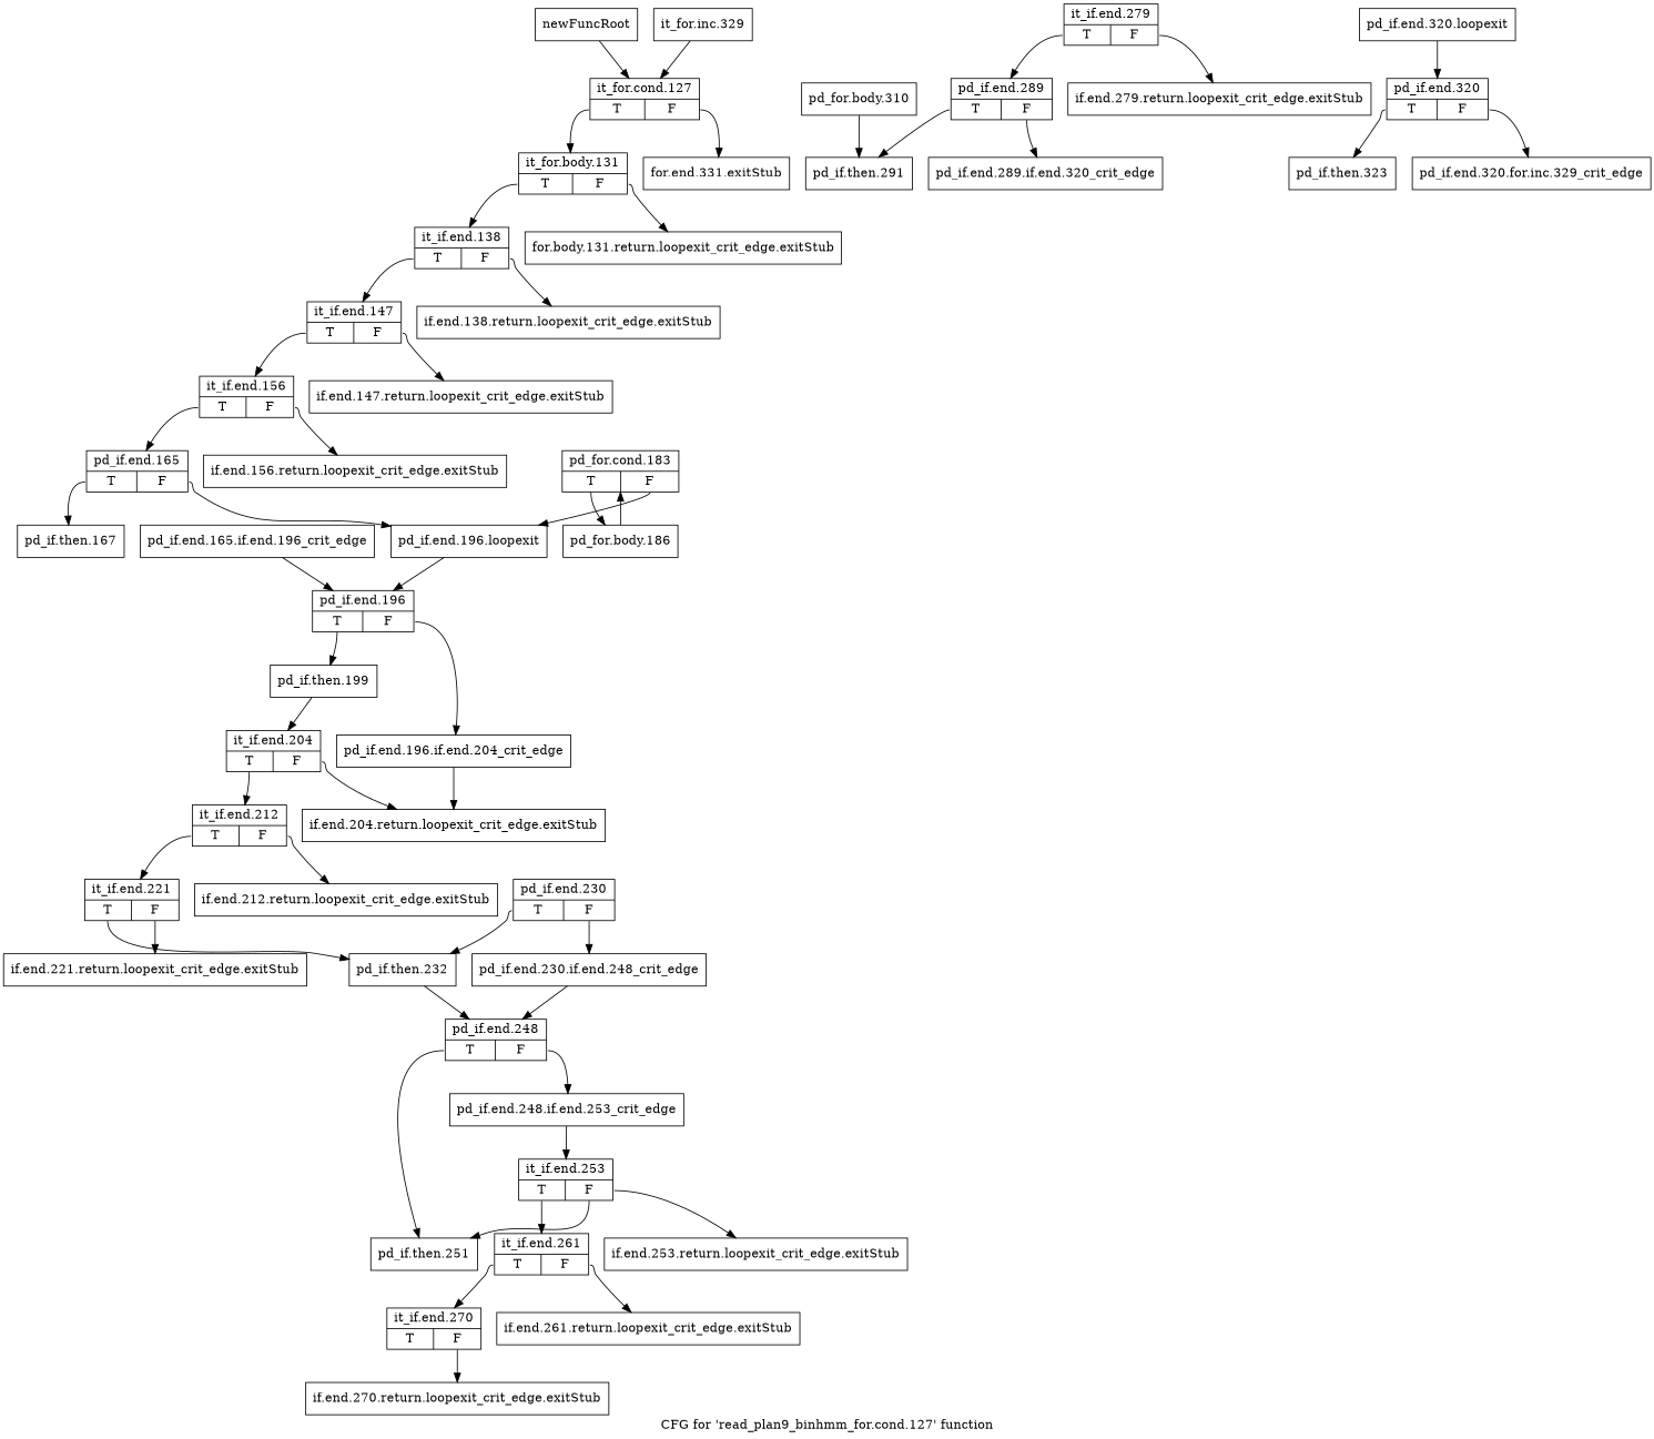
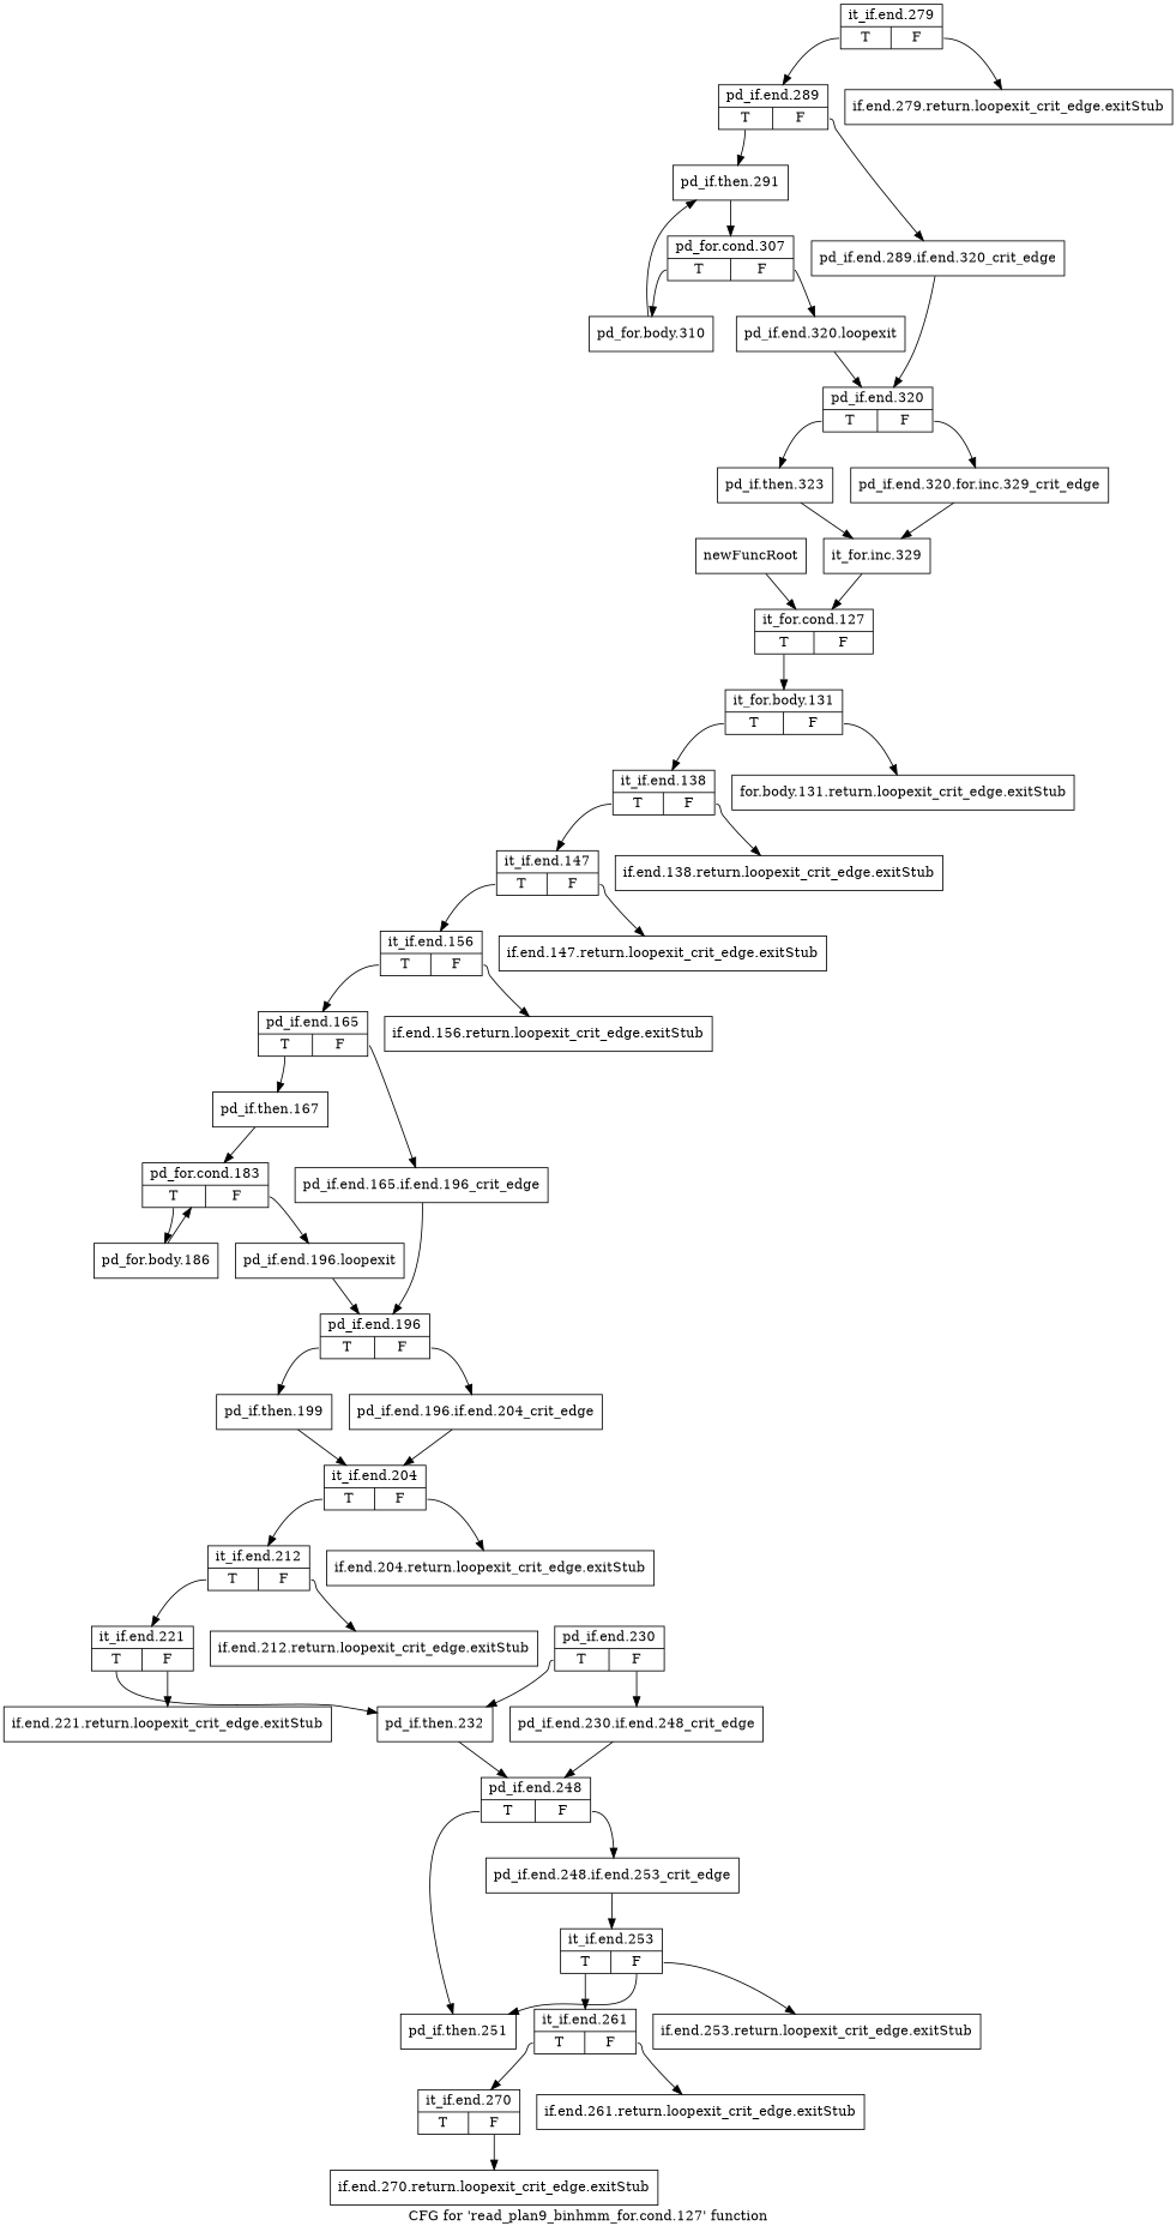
  digraph {
    label="CFG for 'read_plan9_binhmm_for.cond.127' function"
    node [shape=record]
    edge [tailport=s1]
    n1 [label="{newFuncRoot}"]
    n2 [label="{it_for.cond.127|{<s0>T|<s1>F}}"]
-   n3 [label="{for.end.331.exitStub}"]
    n4 [label="{it_for.body.131|{<s0>T|<s1>F}}"]
    n5 [label="{for.body.131.return.loopexit_crit_edge.exitStub}"]
    n6 [label="{it_if.end.138|{<s0>T|<s1>F}}"]
    n7 [label="{if.end.138.return.loopexit_crit_edge.exitStub}"]
    n8 [label="{if.end.147.return.loopexit_crit_edge.exitStub}"]
    n9 [label="{if.end.156.return.loopexit_crit_edge.exitStub}"]
    n10 [label="{if.end.204.return.loopexit_crit_edge.exitStub}"]
    n11 [label="{if.end.212.return.loopexit_crit_edge.exitStub}"]
    n12 [label="{if.end.221.return.loopexit_crit_edge.exitStub}"]
    n13 [label="{if.end.253.return.loopexit_crit_edge.exitStub}"]
    n14 [label="{if.end.261.return.loopexit_crit_edge.exitStub}"]
    n15 [label="{if.end.270.return.loopexit_crit_edge.exitStub}"]
    n16 [label="{if.end.279.return.loopexit_crit_edge.exitStub}"]
    n17 [label="{it_if.end.147|{<s0>T|<s1>F}}"]
    n18 [label="{it_if.end.156|{<s0>T|<s1>F}}"]
    n19 [label="{pd_if.end.165|{<s0>T|<s1>F}}"]
    n20 [label="{pd_if.then.167}"]
    n21 [label="{pd_if.end.165.if.end.196_crit_edge}"]
    n22 [label="{pd_for.cond.183|{<s0>T|<s1>F}}"]
    n23 [label="{pd_if.end.196|{<s0>T|<s1>F}}"]
    n24 [label="{pd_for.body.186}"]
    n25 [label="{pd_if.end.196.loopexit}"]
    n26 [label="{pd_if.then.199}"]
    n27 [label="{pd_if.end.196.if.end.204_crit_edge}"]
    n28 [label="{it_if.end.204|{<s0>T|<s1>F}}"]
    n29 [label="{it_if.end.212|{<s0>T|<s1>F}}"]
    n30 [label="{it_if.end.221|{<s0>T|<s1>F}}"]
    n31 [label="{pd_if.then.232}"]
    n32 [label="{pd_if.end.230|{<s0>T|<s1>F}}"]
    n33 [label="{pd_if.end.230.if.end.248_crit_edge}"]
    n34 [label="{pd_if.end.248|{<s0>T|<s1>F}}"]
    n35 [label="{pd_if.then.251}"]
    n36 [label="{pd_if.end.248.if.end.253_crit_edge}"]
    n37 [label="{it_if.end.253|{<s0>T|<s1>F}}"]
    n38 [label="{it_if.end.261|{<s0>T|<s1>F}}"]
    n39 [label="{it_if.end.270|{<s0>T|<s1>F}}"]
    n40 [label="{it_if.end.279|{<s0>T|<s1>F}}"]
    n41 [label="{pd_if.end.289|{<s0>T|<s1>F}}"]
    n42 [label="{pd_if.then.291}"]
    n43 [label="{pd_if.end.289.if.end.320_crit_edge}"]
+   n44 [label="{pd_for.cond.307|{<s0>T|<s1>F}}"]
    n45 [label="{pd_if.end.320|{<s0>T|<s1>F}}"]
    n46 [label="{pd_for.body.310}"]
    n47 [label="{pd_if.end.320.loopexit}"]
    n48 [label="{pd_if.then.323}"]
    n49 [label="{pd_if.end.320.for.inc.329_crit_edge}"]
    n50 [label="{it_for.inc.329}"]
    n1 -> n2
-   n2 -> n3
    n2 -> n4 [tailport=s0]
    n4 -> n5
    n4 -> n6 [tailport=s0]
    n6 -> n7
    n6 -> n17 [tailport=s0]
    n17 -> n8
    n17 -> n18 [tailport=s0]
    n18 -> n9
    n18 -> n19 [tailport=s0]
    n19 -> n20 [tailport=s0]
-   n19 -> n25
+   n19 -> n21
+   n20 -> n22
    n21 -> n23
    n22 -> n24 [tailport=s0]
    n22 -> n25
    n23 -> n26 [tailport=s0]
    n23 -> n27
    n24 -> n22
    n25 -> n23
    n26 -> n28
-   n27 -> n10
+   n27 -> n28
    n28 -> n10
    n28 -> n29 [tailport=s0]
    n29 -> n11
    n29 -> n30 [tailport=s0]
    n30 -> n12
    n30 -> n31 [tailport=s0]
    n31 -> n34
    n32 -> n31 [tailport=s0]
    n32 -> n33
    n33 -> n34
    n34 -> n35 [tailport=s0]
    n34 -> n36
    n36 -> n37
    n37 -> n13
    n37 -> n35
    n37 -> n38 [tailport=s0]
    n38 -> n14
    n38 -> n39 [tailport=s0]
    n39 -> n15
    n40 -> n16
    n40 -> n41 [tailport=s0]
    n41 -> n42 [tailport=s0]
    n41 -> n43
+   n42 -> n44
+   n43 -> n45
+   n44 -> n46 [tailport=s0]
+   n44 -> n47
    n45 -> n48 [tailport=s0]
    n45 -> n49
    n46 -> n42
    n47 -> n45
+   n48 -> n50
+   n49 -> n50
    n50 -> n2
  }
